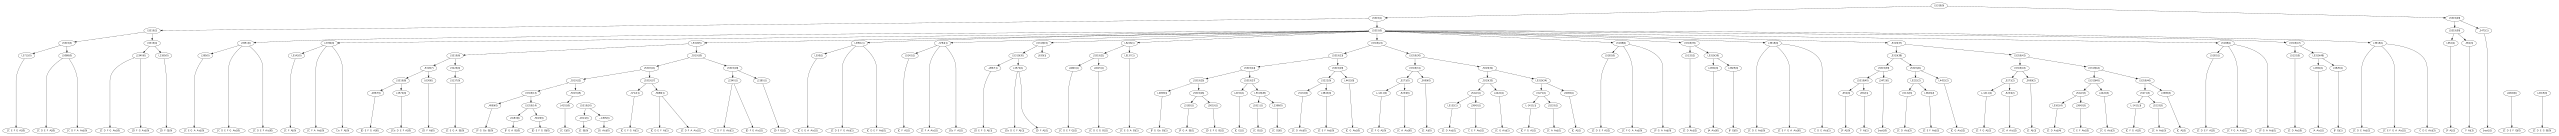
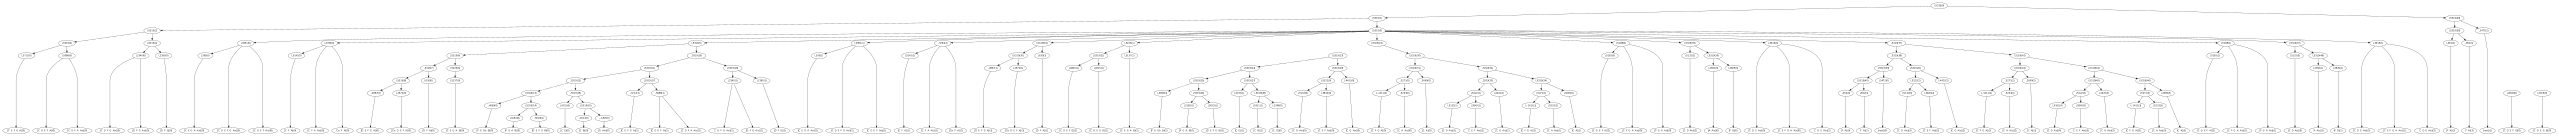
  digraph {
    fontname=Nunito
    node [fontname=Nunito]
    edge [fontname=Nunito]
    "L5319(0)"
    "L5319(1)"
    "L5319(49)"
    "L5319(2)"
    "L5315(0)"
    "L5319(50)"
    "L3472(1)"
    "L5319(3)"
    "L5319(4)"
    "L3951(0)"
    "L3784(0)"
    "L5319(5)"
    "L3951(1)"
    "L3784(1)"
    "L5319(19)"
    "L5226(1)"
    "L5319(22)"
    "L5188(0)"
    "L5319(35)"
    "L3918(0)"
    "L5319(37)"
    "L5188(1)"
    "L5319(47)"
    "L3918(1)"
    "L652(2)"
    "L652(3)"
    "L3712(0)"
    "L5088(0)"
    "L2340(0)"
    "L2185(0)"
    "L395(0)"
    "L5142(0)"
    "L5319(6)"
    "L5319(10)"
    "L395(1)"
    "L5142(1)"
    "L5319(20)"
    "L630(1)"
    "L5319(21)"
    "L5137(1)"
    "L5319(23)"
    "L5319(30)"
    "L5182(0)"
    "L5132(2)"
    "L5319(36)"
    "L5319(38)"
    "L5319(42)"
    "L5182(1)"
    "L5132(5)"
    "L5319(48)"
    "L5319(7)"
    "L5226(0)"
    "L5319(11)"
    "L5319(18)"
    "L2897(1)"
    "L2574(1)"
    "L4840(1)"
    "L4015(1)"
    "L5319(24)"
    "L5319(29)"
    "L5319(31)"
    "L5319(32)"
    "L2691(0)"
    "L3825(0)"
    "L5319(39)"
    "L5319(41)"
    "L5319(43)"
    "L5319(44)"
    "L2691(1)"
    "L3825(1)"
    "L5319(8)"
    "L630(0)"
    "L5137(0)"
    "L5319(12)"
    "L5319(17)"
    "L2340(1)"
    "L2185(1)"
    "L5319(25)"
    "L5319(27)"
    "L5222(0)"
    "L4422(0)"
    "L5271(0)"
    "L3669(0)"
    "L5319(33)"
    "L5319(34)"
    "L5319(40)"
    "L3472(0)"
    "L5222(2)"
    "L4422(2)"
    "L5271(2)"
    "L3669(2)"
    "L5319(45)"
    "L5319(46)"
    "L2897(0)"
    "L2574(0)"
    "L4840(0)"
    "L4015(0)"
    "L5319(13)"
    "L5319(15)"
    "L3712(1)"
    "L5088(1)"
    "L4099(1)"
    "L5319(26)"
    "L4151(1)"
    "L5319(28)"
    "L5132(0)"
    "L3843(0)"
    "L-1411(0)"
    "L5233(0)"
    "L5222(1)"
    "L4422(1)"
    "L5271(1)"
    "L3669(1)"
    "L652(0)"
    "L652(1)"
    "L5132(3)"
    "L3843(2)"
    "L-1411(2)"
    "L5233(2)"
    "L5222(3)"
    "L4422(3)"
    "L5271(3)"
    "L3669(3)"
    "L4099(0)"
    "L5319(14)"
    "L4151(0)"
    "L5319(16)"
    "L3183(1)"
    "L5019(1)"
    "L1811(1)"
    "L2366(0)"
    "L5132(1)"
    "L3843(1)"
    "L-1411(1)"
    "L5233(1)"
    n136 [label="L5162(4)"]
    "L3843(3)"
    "L-1411(3)"
    "L5233(3)"
    "L3183(0)"
    "L5019(0)"
    "L1811(0)"
    "L-1455(0)"
    "[C  E  F  G  A](0)"
    "[C  D  E  F  A](0)"
    "[C  D  F  A  Ais](0)"
    "[C  D  F  G  Ais](0)"
    "[D  F  G  Ais](0)"
    "[D  F  G](0)"
    "[C  E  G  A  Ais](0)"
    "[C  D  E  F  G  Ais](0)"
    "[C  D  E  F  Ais](0)"
    "[C  F  A](0)"
    "[C  F  A  Ais](0)"
    "[Cis  F  A](0)"
    "[D  E  F  G  A](0)"
    "[Cis  D  E  F  A](0)"
    "[D  F  A](0)"
    "[C  D  E  F  G](0)"
    "[C  D  E  G  B](0)"
    "[C  E  G  A  B](0)"
    "[F  G  Gis  B](0)"
    "[F  G  A  B](0)"
    "[D  E  F  G  B](0)"
    "[C  E](0)"
    "[C  B](0)"
    "[G  Ais](0)"
    "[C  E  F  G  A](1)"
    "[C  D  E  F  A](1)"
    "[C  D  F  A  Ais](1)"
    "[C  D  F  G  Ais](1)"
    "[D  F  G  Ais](1)"
    "[D  F  G](1)"
    "[C  E  G  A  Ais](1)"
    "[C  D  E  F  G  Ais](1)"
    "[C  D  E  F  Ais](1)"
    "[C  F  A](1)"
    "[C  F  A  Ais](1)"
    "[Cis  F  A](1)"
    "[D  E  F  G  A](1)"
    "[Cis  D  E  F  A](1)"
    "[D  F  A](1)"
    "[C  D  E  F  G](1)"
    "[C  D  E  G  B](1)"
    "[C  E  G  A  B](1)"
    "[F  G  Gis  B](1)"
    "[F  G  A  B](1)"
    "[D  E  F  G  B](1)"
    "[C  E](1)"
    "[C  B](1)"
    "[C  D](0)"
    "[C  D  Ais](0)"
    "[C  E  F  Ais](0)"
    "[C  G  Ais](0)"
    "[C  F  G  A](0)"
    "[C  A  Ais](0)"
    "[C  A](0)"
    "[C  D  Ais](1)"
    "[C  E  F  Ais](1)"
    "[C  G  Ais](1)"
    "[C  F  G  A](1)"
    "[C  A  Ais](1)"
    "[C  A](1)"
    "[C  D  E  F  A](2)"
    "[C  F  G  A  Ais](0)"
    "[F  G  A  Ais](0)"
    "[C  D  Ais](2)"
    "[A  Ais](0)"
    "[F  G](0)"
    "[C  D  E  Ais](0)"
    "[C  E  F  G  A  Ais](0)"
    "[C  D  E  Ais](1)"
    "[F  A](0)"
    "[F  A](1)"
    "[rest](0)"
    "[C  D  Ais](3)"
    "[C  E  F  Ais](2)"
    "[C  G  Ais](2)"
    "[C  F  G  A](2)"
    "[C  A  Ais](2)"
    "[C  A](2)"
    "[C  D  Ais](4)"
    "[C  E  F  Ais](3)"
    "[C  G  Ais](3)"
    "[C  F  G  A](3)"
    "[C  A  Ais](3)"
    "[C  A](3)"
    "[C  D  E  F  A](3)"
    "[C  F  G  A  Ais](1)"
    "[F  G  A  Ais](1)"
    "[C  D  Ais](5)"
    "[A  Ais](1)"
    "[F  G](1)"
    "[C  D  E  Ais](2)"
    "[C  E  F  G  A  Ais](1)"
    "[C  D  E  Ais](3)"
    "[F  A](2)"
    "[F  A](3)"
    "[rest](1)"
    subgraph sub_1 {
      rank=min
      "L5319(0)"
    }
    subgraph sub_2 {
      rank=same
      "L5319(1)"
      "L5319(49)"
    }
    subgraph sub_3 {
      rank=same
      "L5319(2)"
      "L5315(0)"
      "L5319(50)"
      "L3472(1)"
    }
    subgraph sub_4 {
      rank=same
      "L5319(3)"
      "L5319(4)"
      "L3951(0)"
      "L3784(0)"
      "L5319(5)"
      "L3951(1)"
      "L3784(1)"
      "L5319(19)"
      "L5226(1)"
      "L5319(22)"
      "L5188(0)"
      "L5319(35)"
      "L3918(0)"
      "L5319(37)"
      "L5188(1)"
      "L5319(47)"
      "L3918(1)"
      "L652(2)"
      "L652(3)"
    }
    subgraph sub_5 {
      rank=same
      "L3712(0)"
      "L5088(0)"
      "L2340(0)"
      "L2185(0)"
      "L395(0)"
      "L5142(0)"
      "L5319(6)"
      "L5319(10)"
      "L395(1)"
      "L5142(1)"
      "L5319(20)"
      "L630(1)"
      "L5319(21)"
      "L5137(1)"
      "L5319(23)"
      "L5319(30)"
      "L5182(0)"
      "L5132(2)"
      "L5319(36)"
      "L5319(38)"
      "L5319(42)"
      "L5182(1)"
      "L5132(5)"
      "L5319(48)"
    }
    subgraph sub_6 {
      rank=same
      "L5319(7)"
      "L5226(0)"
      "L5319(11)"
      "L5319(18)"
      "L2897(1)"
      "L2574(1)"
      "L4840(1)"
      "L4015(1)"
      "L5319(24)"
      "L5319(29)"
      "L5319(31)"
      "L5319(32)"
      "L2691(0)"
      "L3825(0)"
      "L5319(39)"
      "L5319(41)"
      "L5319(43)"
      "L5319(44)"
      "L2691(1)"
      "L3825(1)"
    }
    subgraph sub_7 {
      rank=same
      "L5319(8)"
      "L630(0)"
      "L5137(0)"
      "L5319(12)"
      "L5319(17)"
      "L2340(1)"
      "L2185(1)"
      "L5319(25)"
      "L5319(27)"
      "L5222(0)"
      "L4422(0)"
      "L5271(0)"
      "L3669(0)"
      "L5319(33)"
      "L5319(34)"
      "L5319(40)"
      "L3472(0)"
      "L5222(2)"
      "L4422(2)"
      "L5271(2)"
      "L3669(2)"
      "L5319(45)"
      "L5319(46)"
    }
    subgraph sub_8 {
      rank=same
      "L2897(0)"
      "L2574(0)"
      "L4840(0)"
      "L4015(0)"
      "L5319(13)"
      "L5319(15)"
      "L3712(1)"
      "L5088(1)"
      "L4099(1)"
      "L5319(26)"
      "L4151(1)"
      "L5319(28)"
      "L5132(0)"
      "L3843(0)"
      "L-1411(0)"
      "L5233(0)"
      "L5222(1)"
      "L4422(1)"
      "L5271(1)"
      "L3669(1)"
      "L652(0)"
      "L652(1)"
      "L5132(3)"
      "L3843(2)"
      "L-1411(2)"
      "L5233(2)"
      "L5222(3)"
      "L4422(3)"
      "L5271(3)"
      "L3669(3)"
    }
    subgraph sub_9 {
      rank=same
      "L4099(0)"
      "L5319(14)"
      "L4151(0)"
      "L5319(16)"
      "L3183(1)"
      "L5019(1)"
      "L1811(1)"
      "L2366(0)"
      "L5132(1)"
      "L3843(1)"
      "L-1411(1)"
      "L5233(1)"
      n136
      "L3843(3)"
      "L-1411(3)"
      "L5233(3)"
    }
    subgraph sub_10 {
      rank=same
      "L3183(0)"
      "L5019(0)"
      "L1811(0)"
      "L-1455(0)"
    }
    subgraph sub_11 {
      rank=max
      "[C  E  F  G  A](0)"
      "[C  D  E  F  A](0)"
      "[C  D  F  A  Ais](0)"
      "[C  D  F  G  Ais](0)"
      "[D  F  G  Ais](0)"
      "[D  F  G](0)"
      "[C  E  G  A  Ais](0)"
      "[C  D  E  F  G  Ais](0)"
      "[C  D  E  F  Ais](0)"
      "[C  F  A](0)"
      "[C  F  A  Ais](0)"
      "[Cis  F  A](0)"
      "[D  E  F  G  A](0)"
      "[Cis  D  E  F  A](0)"
      "[D  F  A](0)"
      "[C  D  E  F  G](0)"
      "[C  D  E  G  B](0)"
      "[C  E  G  A  B](0)"
      "[F  G  Gis  B](0)"
      "[F  G  A  B](0)"
      "[D  E  F  G  B](0)"
      "[C  E](0)"
      "[C  B](0)"
      "[G  Ais](0)"
      "[C  E  F  G  A](1)"
      "[C  D  E  F  A](1)"
      "[C  D  F  A  Ais](1)"
      "[C  D  F  G  Ais](1)"
      "[D  F  G  Ais](1)"
      "[D  F  G](1)"
      "[C  E  G  A  Ais](1)"
      "[C  D  E  F  G  Ais](1)"
      "[C  D  E  F  Ais](1)"
      "[C  F  A](1)"
      "[C  F  A  Ais](1)"
      "[Cis  F  A](1)"
      "[D  E  F  G  A](1)"
      "[Cis  D  E  F  A](1)"
      "[D  F  A](1)"
      "[C  D  E  F  G](1)"
      "[C  D  E  G  B](1)"
      "[C  E  G  A  B](1)"
      "[F  G  Gis  B](1)"
      "[F  G  A  B](1)"
      "[D  E  F  G  B](1)"
      "[C  E](1)"
      "[C  B](1)"
      "[C  D](0)"
      "[C  D  Ais](0)"
      "[C  E  F  Ais](0)"
      "[C  G  Ais](0)"
      "[C  F  G  A](0)"
      "[C  A  Ais](0)"
      "[C  A](0)"
      "[C  D  Ais](1)"
      "[C  E  F  Ais](1)"
      "[C  G  Ais](1)"
      "[C  F  G  A](1)"
      "[C  A  Ais](1)"
      "[C  A](1)"
      "[C  D  E  F  A](2)"
      "[C  F  G  A  Ais](0)"
      "[F  G  A  Ais](0)"
      "[C  D  Ais](2)"
      "[A  Ais](0)"
      "[F  G](0)"
      "[C  D  E  Ais](0)"
      "[C  E  F  G  A  Ais](0)"
      "[C  D  E  Ais](1)"
      "[F  A](0)"
      "[F  A](1)"
      "[rest](0)"
      "[C  D  Ais](3)"
      "[C  E  F  Ais](2)"
      "[C  G  Ais](2)"
      "[C  F  G  A](2)"
      "[C  A  Ais](2)"
      "[C  A](2)"
      "[C  D  Ais](4)"
      "[C  E  F  Ais](3)"
      "[C  G  Ais](3)"
      "[C  F  G  A](3)"
      "[C  A  Ais](3)"
      "[C  A](3)"
      "[C  D  E  F  A](3)"
      "[C  F  G  A  Ais](1)"
      "[F  G  A  Ais](1)"
      "[C  D  Ais](5)"
      "[A  Ais](1)"
      "[F  G](1)"
      "[C  D  E  Ais](2)"
      "[C  E  F  G  A  Ais](1)"
      "[C  D  E  Ais](3)"
      "[F  A](2)"
      "[F  A](3)"
      "[rest](1)"
    }
    "L5319(0)" -> "L5319(1)"
    "L5319(0)" -> "L5319(49)"
    "L5319(1)" -> "L5319(2)"
    "L5319(1)" -> "L5315(0)"
    "L5319(49)" -> "L5319(50)"
    "L5319(49)" -> "L3472(1)"
    "L5319(2)" -> "L5319(3)"
    "L5319(2)" -> "L5319(4)"
    "L5315(0)" -> "L3951(0)"
    "L5315(0)" -> "L3784(0)"
    "L5315(0)" -> "L5319(5)"
    "L5315(0)" -> "L3951(1)"
    "L5315(0)" -> "L3784(1)"
    "L5315(0)" -> "L5319(19)"
    "L5315(0)" -> "L5226(1)"
    "L5315(0)" -> "L5319(22)"
    "L5315(0)" -> "L5188(0)"
    "L5315(0)" -> "L5319(35)"
    "L5315(0)" -> "L3918(0)"
    "L5315(0)" -> "L5319(37)"
    "L5315(0)" -> "L5188(1)"
    "L5315(0)" -> "L5319(47)"
    "L5315(0)" -> "L3918(1)"
    "L5319(50)" -> "L652(2)"
    "L5319(50)" -> "L652(3)"
    "L3472(1)" -> "[rest](1)"
    "L5319(3)" -> "L3712(0)"
    "L5319(3)" -> "L5088(0)"
    "L5319(4)" -> "L2340(0)"
    "L5319(4)" -> "L2185(0)"
    "L3951(0)" -> "L395(0)"
    "L3951(0)" -> "[C  D  E  F  G  Ais](0)"
    "L3951(0)" -> "[C  D  E  F  Ais](0)"
    "L3784(0)" -> "L5142(0)"
    "L3784(0)" -> "[C  F  A  Ais](0)"
    "L3784(0)" -> "[Cis  F  A](0)"
    "L5319(5)" -> "L5319(6)"
    "L5319(5)" -> "L5319(10)"
    "L3951(1)" -> "L395(1)"
    "L3951(1)" -> "[C  D  E  F  G  Ais](1)"
    "L3951(1)" -> "[C  D  E  F  Ais](1)"
    "L3784(1)" -> "L5142(1)"
    "L3784(1)" -> "[C  F  A  Ais](1)"
    "L3784(1)" -> "[Cis  F  A](1)"
    "L5319(19)" -> "L5319(20)"
    "L5319(19)" -> "L630(1)"
    "L5226(1)" -> "L5319(21)"
    "L5226(1)" -> "L5137(1)"
-   "L5319(22)" -> "L5319(23)"
    "L5319(22)" -> "L5319(30)"
    "L5188(0)" -> "L5182(0)"
    "L5188(0)" -> "[C  F  G  A  Ais](0)"
    "L5188(0)" -> "[F  G  A  Ais](0)"
    "L5319(35)" -> "L5132(2)"
    "L5319(35)" -> "L5319(36)"
    "L3918(0)" -> "[C  D  E  Ais](0)"
    "L3918(0)" -> "[C  E  F  G  A  Ais](0)"
    "L3918(0)" -> "[C  D  E  Ais](1)"
    "L5319(37)" -> "L5319(38)"
    "L5319(37)" -> "L5319(42)"
    "L5188(1)" -> "L5182(1)"
    "L5188(1)" -> "[C  F  G  A  Ais](1)"
    "L5188(1)" -> "[F  G  A  Ais](1)"
    "L5319(47)" -> "L5132(5)"
    "L5319(47)" -> "L5319(48)"
    "L3918(1)" -> "[C  D  E  Ais](2)"
    "L3918(1)" -> "[C  E  F  G  A  Ais](1)"
    "L3918(1)" -> "[C  D  E  Ais](3)"
    "L652(2)" -> "[F  A](2)"
    "L652(3)" -> "[F  A](3)"
    "L3712(0)" -> "[C  E  F  G  A](0)"
    "L5088(0)" -> "[C  D  E  F  A](0)"
    "L5088(0)" -> "[C  D  F  A  Ais](0)"
    "L2340(0)" -> "[C  D  F  G  Ais](0)"
    "L2340(0)" -> "[D  F  G  Ais](0)"
    "L2185(0)" -> "[D  F  G](0)"
    "L395(0)" -> "[C  E  G  A  Ais](0)"
    "L5142(0)" -> "[C  F  A](0)"
    "L5319(6)" -> "L5319(7)"
    "L5319(6)" -> "L5226(0)"
    "L5319(10)" -> "L5319(11)"
    "L5319(10)" -> "L5319(18)"
    "L395(1)" -> "[C  E  G  A  Ais](1)"
    "L5142(1)" -> "[C  F  A](1)"
    "L5319(20)" -> "L2897(1)"
    "L5319(20)" -> "L2574(1)"
-   "L2574(1)" -> "[D  F  A](1)"
+   "L630(1)" -> "[D  F  A](1)"
    "L5319(21)" -> "L4840(1)"
    "L5319(21)" -> "L4015(1)"
    "L5137(1)" -> "[C  E  G  A  B](1)"
    "L5319(23)" -> "L5319(24)"
    "L5319(23)" -> "L5319(29)"
    "L5319(30)" -> "L5319(31)"
    "L5319(30)" -> "L5319(32)"
    "L5182(0)" -> "[C  D  E  F  A](2)"
    "L5132(2)" -> "[C  D  Ais](2)"
    "L5319(36)" -> "L2691(0)"
    "L5319(36)" -> "L3825(0)"
    "L5319(38)" -> "L5319(39)"
    "L5319(38)" -> "L5319(41)"
    "L5319(42)" -> "L5319(43)"
    "L5319(42)" -> "L5319(44)"
    "L5182(1)" -> "[C  D  E  F  A](3)"
    "L5132(5)" -> "[C  D  Ais](5)"
    "L5319(48)" -> "L2691(1)"
    "L5319(48)" -> "L3825(1)"
    "L5319(7)" -> "L5319(8)"
    "L5319(7)" -> "L630(0)"
    "L5226(0)" -> "L5137(0)"
    "L5319(11)" -> "L5319(12)"
    "L5319(11)" -> "L5319(17)"
    "L5319(18)" -> "L2340(1)"
    "L5319(18)" -> "L2185(1)"
    "L2897(1)" -> "[D  E  F  G  A](1)"
    "L2574(1)" -> "[Cis  D  E  F  A](1)"
    "L4840(1)" -> "[C  D  E  F  G](1)"
    "L4015(1)" -> "[C  D  E  G  B](1)"
    "L5319(24)" -> "L5319(25)"
    "L5319(24)" -> "L5319(27)"
    "L5319(29)" -> "L5222(0)"
    "L5319(29)" -> "L4422(0)"
    "L5319(31)" -> "L5271(0)"
    "L5319(31)" -> "L3669(0)"
    "L5319(32)" -> "L5319(33)"
    "L5319(32)" -> "L5319(34)"
    "L2691(0)" -> "[A  Ais](0)"
    "L3825(0)" -> "[F  G](0)"
    "L5319(39)" -> "L5319(40)"
    "L5319(39)" -> "L3472(0)"
    "L5319(41)" -> "L5222(2)"
    "L5319(41)" -> "L4422(2)"
    "L5319(43)" -> "L5271(2)"
    "L5319(43)" -> "L3669(2)"
    "L5319(44)" -> "L5319(45)"
    "L5319(44)" -> "L5319(46)"
    "L2691(1)" -> "[A  Ais](1)"
    "L3825(1)" -> "[F  G](1)"
    "L5319(8)" -> "L2897(0)"
    "L5319(8)" -> "L2574(0)"
    "L630(0)" -> "[D  F  A](0)"
    "L5137(0)" -> "[C  E  G  A  B](0)"
    "L5319(12)" -> "L5319(13)"
    "L5319(12)" -> "L5319(15)"
    "L5319(17)" -> "L3712(1)"
    "L5319(17)" -> "L5088(1)"
    "L2340(1)" -> "[C  D  F  G  Ais](1)"
    "L2340(1)" -> "[D  F  G  Ais](1)"
    "L2185(1)" -> "[D  F  G](1)"
    "L5319(25)" -> "L4099(1)"
    "L5319(25)" -> "L5319(26)"
    "L5319(27)" -> "L4151(1)"
    "L5319(27)" -> "L5319(28)"
    "L5222(0)" -> "L5132(0)"
    "L5222(0)" -> "L3843(0)"
    "L4422(0)" -> "[C  G  Ais](0)"
    "L5271(0)" -> "L-1411(0)"
    "L5271(0)" -> "L5233(0)"
    "L3669(0)" -> "[C  A](0)"
    "L5319(33)" -> "L5222(1)"
    "L5319(33)" -> "L4422(1)"
    "L5319(34)" -> "L5271(1)"
    "L5319(34)" -> "L3669(1)"
    "L5319(40)" -> "L652(0)"
    "L5319(40)" -> "L652(1)"
    "L3472(0)" -> "[rest](0)"
    "L5222(2)" -> "L5132(3)"
    "L5222(2)" -> "L3843(2)"
    "L4422(2)" -> "[C  G  Ais](2)"
    "L5271(2)" -> "L-1411(2)"
    "L5271(2)" -> "L5233(2)"
    "L3669(2)" -> "[C  A](2)"
    "L5319(45)" -> "L5222(3)"
    "L5319(45)" -> "L4422(3)"
    "L5319(46)" -> "L5271(3)"
    "L5319(46)" -> "L3669(3)"
    "L2897(0)" -> "[D  E  F  G  A](0)"
    "L2574(0)" -> "[Cis  D  E  F  A](0)"
    "L4840(0)" -> "[C  D  E  F  G](0)"
    "L4015(0)" -> "[C  D  E  G  B](0)"
    "L5319(13)" -> "L4099(0)"
    "L5319(13)" -> "L5319(14)"
    "L5319(15)" -> "L4151(0)"
+   "L5319(15)" -> "L5319(16)"
    "L3712(1)" -> "[C  E  F  G  A](1)"
    "L5088(1)" -> "[C  D  E  F  A](1)"
    "L5088(1)" -> "[C  D  F  A  Ais](1)"
    "L4099(1)" -> "[F  G  Gis  B](1)"
    "L5319(26)" -> "L3183(1)"
    "L5319(26)" -> "L5019(1)"
    "L4151(1)" -> "[C  E](1)"
    "L5319(28)" -> "L1811(1)"
    "L5319(28)" -> "L2366(0)"
    "L5132(0)" -> "[C  D  Ais](0)"
    "L3843(0)" -> "[C  E  F  Ais](0)"
    "L-1411(0)" -> "[C  F  G  A](0)"
    "L5233(0)" -> "[C  A  Ais](0)"
    "L5222(1)" -> "L5132(1)"
    "L5222(1)" -> "L3843(1)"
    "L4422(1)" -> "[C  G  Ais](1)"
    "L5271(1)" -> "L-1411(1)"
    "L5271(1)" -> "L5233(1)"
    "L3669(1)" -> "[C  A](1)"
    "L652(0)" -> "[F  A](0)"
    "L652(1)" -> "[F  A](1)"
    "L5132(3)" -> "[C  D  Ais](3)"
    "L3843(2)" -> "[C  E  F  Ais](2)"
    "L-1411(2)" -> "[C  F  G  A](2)"
    "L5233(2)" -> "[C  A  Ais](2)"
    "L5222(3)" -> n136
    "L5222(3)" -> "L3843(3)"
    "L4422(3)" -> "[C  G  Ais](3)"
    "L5271(3)" -> "L-1411(3)"
    "L5271(3)" -> "L5233(3)"
    "L3669(3)" -> "[C  A](3)"
    "L4099(0)" -> "[F  G  Gis  B](0)"
    "L5319(14)" -> "L3183(0)"
    "L5319(14)" -> "L5019(0)"
    "L4151(0)" -> "[C  E](0)"
    "L5319(16)" -> "L1811(0)"
    "L5319(16)" -> "L-1455(0)"
    "L3183(1)" -> "[F  G  A  B](1)"
    "L5019(1)" -> "[D  E  F  G  B](1)"
    "L1811(1)" -> "[C  B](1)"
    "L2366(0)" -> "[C  D](0)"
    "L5132(1)" -> "[C  D  Ais](1)"
    "L3843(1)" -> "[C  E  F  Ais](1)"
    "L-1411(1)" -> "[C  F  G  A](1)"
    "L5233(1)" -> "[C  A  Ais](1)"
    n136 -> "[C  D  Ais](4)"
    "L3843(3)" -> "[C  E  F  Ais](3)"
    "L-1411(3)" -> "[C  F  G  A](3)"
    "L5233(3)" -> "[C  A  Ais](3)"
    "L3183(0)" -> "[F  G  A  B](0)"
    "L5019(0)" -> "[D  E  F  G  B](0)"
    "L1811(0)" -> "[C  B](0)"
    "L-1455(0)" -> "[G  Ais](0)"
  }
